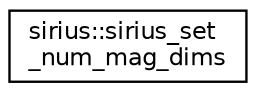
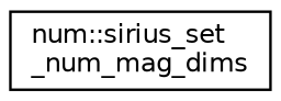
  digraph {
    rankdir=LR
-   n1 [color=black fillcolor=white fontname=Helvetica fontsize=10 height=0.2 label="sirius::sirius_set\l_num_mag_dims" shape=record style=filled width=0.4]
+   n1 [color=black fillcolor=white fontname=Helvetica fontsize=10 height=0.2 label="num::sirius_set\l_num_mag_dims" shape=record style=filled width=0.4]
  }
